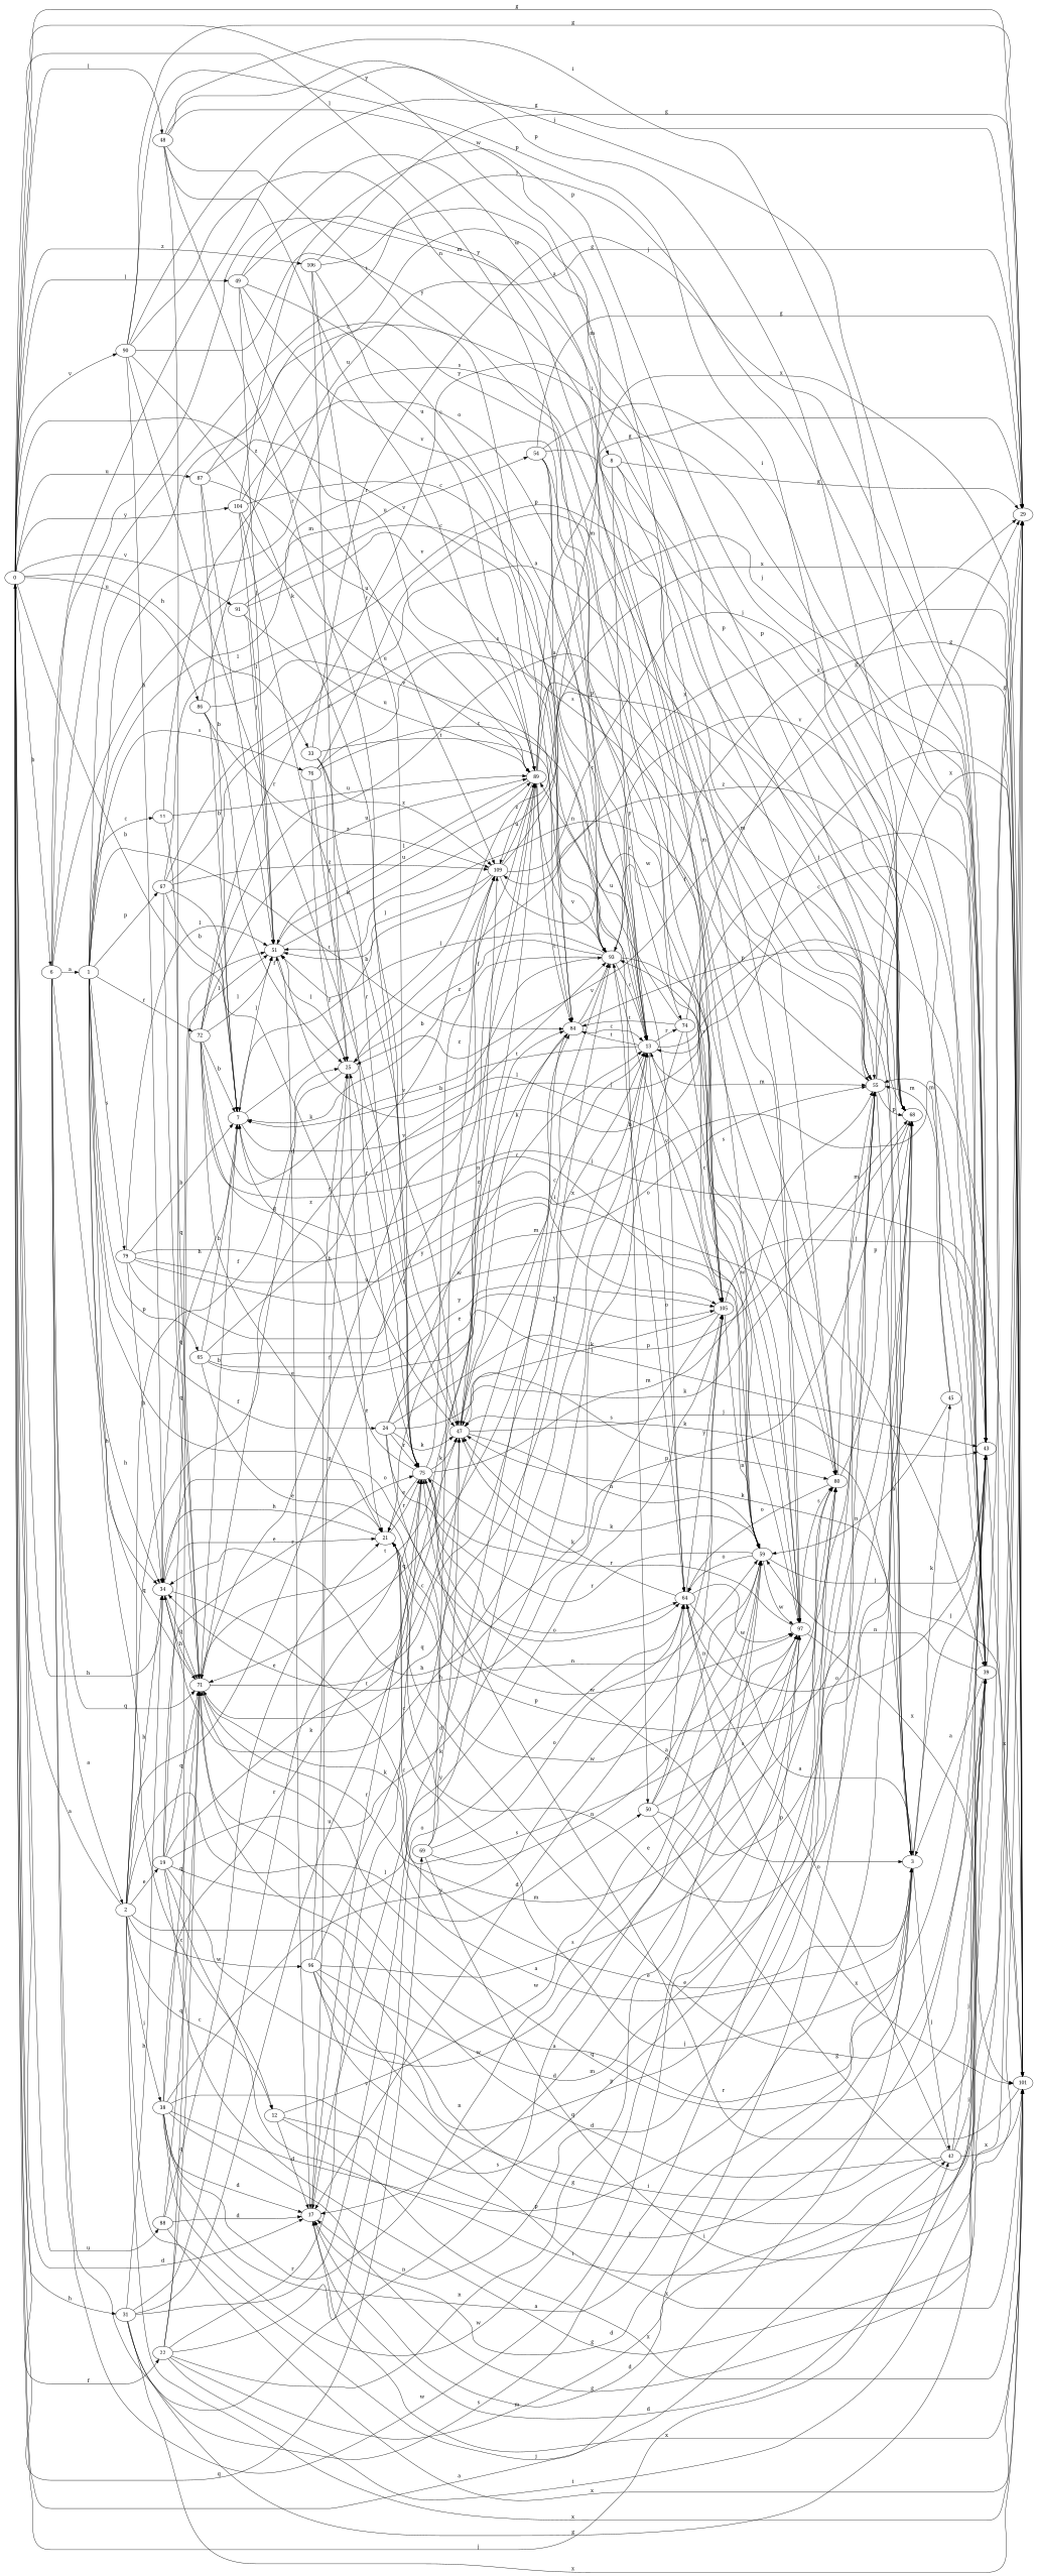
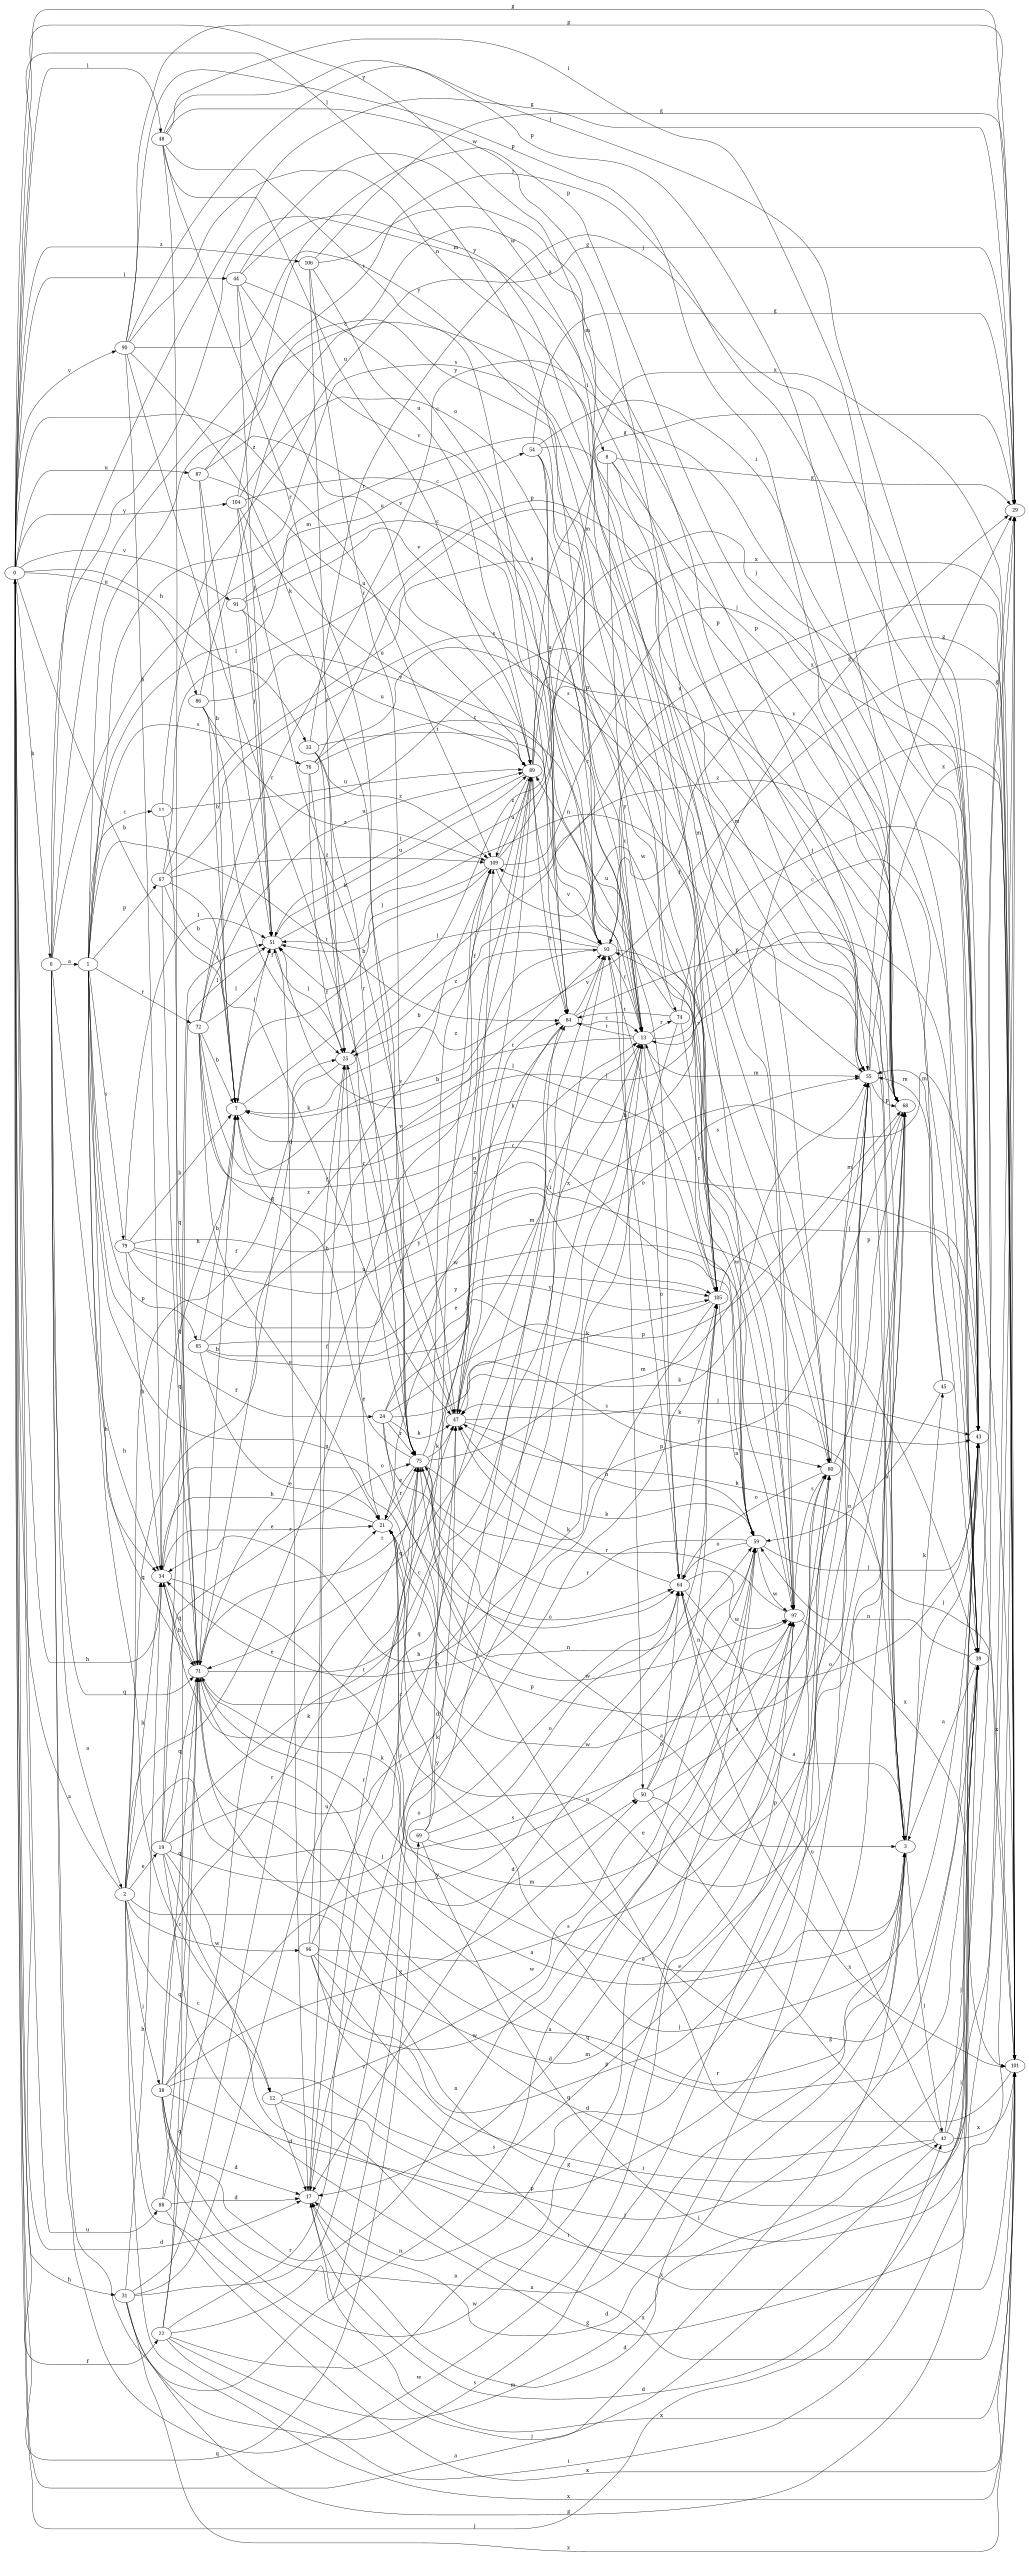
  strict digraph {
    fontname="Noto Serif"
    rankdir=LR
    node [fontname="Noto Serif"]
    edge [fontname="Noto Serif"]
    0
    6
    7
    17
    22
    29
    31
    33
    34
    42
    48
-   49
+   49 [label=44]
    50
    69
    86
    87
    88
    90
    91
    104
    105
    106
    109
    1
    71
    2
    43
    55
    59
    74
    97
    51
    25
    101
    75
    64
    39
    80
    89
    93
    84
    3
    21
    13
    68
    47
    8
    11
    12
    24
    54
    65
    67
    72
    n55 [label=76]
    79
    19
    38
    96
    45
    0 -> 6 [label=b]
    0 -> 7 [label=b]
    0 -> 17 [label=d]
    0 -> 22 [label=f]
    0 -> 29 [label=g]
    0 -> 31 [label=h]
    0 -> 33 [label=h]
    0 -> 34 [label=h]
    0 -> 42 [label=j]
    0 -> 48 [label=l]
    0 -> 49 [label=l]
    0 -> 50 [label=l]
    0 -> 69 [label=q]
    0 -> 86 [label=u]
    0 -> 87 [label=u]
    0 -> 88 [label=u]
    0 -> 90 [label=v]
    0 -> 91 [label=v]
    0 -> 104 [label=y]
    0 -> 105 [label=y]
    0 -> 106 [label=z]
    0 -> 109 [label=z]
    6 -> 29 [label=g]
    6 -> 34 [label=h]
    6 -> 1 [label=a]
    6 -> 71 [label=q]
    6 -> 2 [label=a]
    6 -> 43 [label=j]
    6 -> 55 [label=m]
    6 -> 59 [label=n]
    6 -> 74 [label=r]
    6 -> 97 [label=w]
    7 -> 29 [label=g]
    7 -> 34 [label=h]
    7 -> 43 [label=j]
    7 -> 51 [label=l]
    17 -> 25 [label=f]
    17 -> 101 [label=x]
    17 -> 75 [label=r]
    22 -> 71 [label=q]
    22 -> 55 [label=m]
    22 -> 59 [label=n]
    22 -> 51 [label=l]
    22 -> 75 [label=r]
    22 -> 64 [label=o]
    22 -> 39 [label=i]
    31 -> 29 [label=g]
    31 -> 34 [label=h]
    31 -> 101 [label=x]
    31 -> 75 [label=r]
    31 -> 80 [label=s]
    31 -> 89 [label=u]
    31 -> 93 [label=v]
    33 -> 109 [label=z]
    33 -> 43 [label=j]
    33 -> 25 [label=f]
    33 -> 75 [label=r]
    33 -> 84 [label=t]
    34 -> 71 [label=q]
    34 -> 3 [label=a]
    34 -> 21 [label=e]
    34 -> 13 [label=c]
    34 -> 68 [label=p]
    42 -> 17 [label=d]
    42 -> 71 [label=q]
    42 -> 43 [label=j]
    42 -> 101 [label=x]
    42 -> 64 [label=o]
    42 -> 39 [label=i]
    48 -> 71 [label=q]
    48 -> 97 [label=w]
    48 -> 75 [label=r]
    48 -> 39 [label=i]
    48 -> 89 [label=u]
    48 -> 84 [label=t]
    48 -> 68 [label=p]
    49 -> 105 [label=y]
    49 -> 97 [label=w]
    49 -> 51 [label=l]
    49 -> 89 [label=u]
    49 -> 93 [label=v]
    49 -> 13 [label=c]
    50 -> 29 [label=g]
    50 -> 59 [label=n]
    50 -> 64 [label=o]
    50 -> 80 [label=s]
    50 -> 68 [label=p]
    69 -> 109 [label=z]
    69 -> 59 [label=n]
    69 -> 64 [label=o]
    69 -> 39 [label=i]
    69 -> 47 [label=k]
    86 -> 7 [label=b]
    86 -> 109 [label=z]
    86 -> 25 [label=f]
    86 -> 93 [label=v]
    86 -> 3 [label=a]
    87 -> 7 [label=b]
    87 -> 105 [label=y]
    87 -> 51 [label=l]
    87 -> 89 [label=u]
    87 -> 93 [label=v]
    88 -> 17 [label=d]
    88 -> 71 [label=q]
    88 -> 101 [label=x]
    88 -> 21 [label=e]
    90 -> 29 [label=g]
    90 -> 34 [label=h]
    90 -> 105 [label=y]
    90 -> 43 [label=j]
    90 -> 59 [label=n]
    90 -> 75 [label=r]
    90 -> 68 [label=p]
    90 -> 47 [label=k]
    91 -> 51 [label=l]
    91 -> 89 [label=u]
    91 -> 93 [label=v]
    91 -> 13 [label=c]
    104 -> 51 [label=l]
    104 -> 64 [label=o]
    104 -> 89 [label=u]
    104 -> 13 [label=c]
    104 -> 68 [label=p]
    104 -> 47 [label=k]
    105 -> 17 [label=d]
    105 -> 34 [label=h]
    105 -> 43 [label=j]
    105 -> 59 [label=n]
    105 -> 93 [label=v]
    105 -> 47 [label=k]
    106 -> 29 [label=g]
    106 -> 55 [label=m]
    106 -> 25 [label=f]
    106 -> 75 [label=r]
    106 -> 89 [label=u]
    109 -> 7 [label=b]
    109 -> 43 [label=j]
    109 -> 97 [label=w]
    109 -> 51 [label=l]
    109 -> 101 [label=x]
    109 -> 89 [label=u]
    1 -> 34 [label=h]
    1 -> 71 [label=q]
    1 -> 64 [label=o]
    1 -> 80 [label=s]
    1 -> 84 [label=t]
    1 -> 8 [label=c]
    1 -> 11 [label=c]
    1 -> 12 [label=c]
    1 -> 24 [label=f]
    1 -> 54 [label=m]
    1 -> 65 [label=p]
    1 -> 67 [label=p]
    1 -> 72 [label=r]
    1 -> n55 [label=s]
    1 -> 79 [label=s]
    71 -> 7 [label=b]
    71 -> 34 [label=h]
    71 -> 55 [label=m]
    71 -> 80 [label=s]
    71 -> 89 [label=u]
    71 -> 84 [label=t]
    71 -> 3 [label=a]
    71 -> 13 [label=c]
    2 -> 0 [label=a]
    2 -> 29 [label=g]
    2 -> 34 [label=h]
    2 -> 42 [label=j]
    2 -> 50 [label=l]
    2 -> 109 [label=z]
    2 -> 25 [label=f]
    2 -> 101 [label=x]
    2 -> 89 [label=u]
    2 -> 12 [label=c]
    2 -> 19 [label=e]
    2 -> 38 [label=i]
    2 -> 96 [label=w]
    43 -> 17 [label=d]
    43 -> 101 [label=x]
    43 -> 64 [label=o]
    55 -> 17 [label=d]
    55 -> 29 [label=g]
    55 -> 51 [label=n]
    55 -> 101 [label=x]
    55 -> 3 [label=a]
    55 -> 68 [label=p]
    59 -> 43 [label=j]
    59 -> 97 [label=w]
    59 -> 51 [label=l]
    59 -> 75 [label=r]
    59 -> 64 [label=o]
    59 -> 13 [label=c]
    59 -> 47 [label=k]
    74 -> 29 [label=g]
    74 -> 34 [label=h]
    74 -> 97 [label=w]
    74 -> 89 [label=u]
    74 -> 84 [label=t]
    97 -> 17 [label=d]
    97 -> 101 [label=x]
    97 -> 75 [label=r]
    97 -> 80 [label=s]
    97 -> 93 [label=v]
    51 -> 17 [label=d]
    51 -> 89 [label=u]
    51 -> 68 [label=p]
    25 -> 71 [label=q]
    25 -> 51 [label=l]
    25 -> 101 [label=x]
    25 -> 21 [label=e]
    101 -> 7 [label=b]
    101 -> 25 [label=f]
    101 -> 75 [label=r]
    101 -> 47 [label=k]
    75 -> 7 [label=b]
    75 -> 109 [label=z]
    75 -> 55 [label=m]
    75 -> 64 [label=o]
    75 -> 3 [label=a]
    75 -> 21 [label=e]
    75 -> 68 [label=p]
    75 -> 47 [label=k]
    64 -> 105 [label=y]
    64 -> 97 [label=w]
    64 -> 101 [label=x]
    64 -> 3 [label=a]
    64 -> 47 [label=k]
    39 -> 29 [label=g]
    39 -> 71 [label=q]
    39 -> 55 [label=m]
    39 -> 59 [label=n]
    39 -> 93 [label=v]
    39 -> 3 [label=a]
    39 -> 21 [label=e]
    39 -> 13 [label=c]
    80 -> 55 [label=m]
    80 -> 64 [label=o]
    80 -> 68 [label=p]
    89 -> 109 [label=z]
    89 -> 43 [label=j]
    89 -> 55 [label=m]
    89 -> 51 [label=l]
    89 -> 101 [label=x]
    89 -> 93 [label=v]
    89 -> 84 [label=t]
    89 -> 21 [label=e]
    93 -> 7 [label=b]
    93 -> 71 [label=q]
    93 -> 51 [label=l]
    93 -> 25 [label=f]
    93 -> 101 [label=x]
    93 -> 64 [label=o]
    93 -> 80 [label=s]
    93 -> 13 [label=c]
    84 -> 17 [label=d]
    84 -> 93 [label=v]
    84 -> 13 [label=c]
    84 -> 68 [label=p]
    84 -> 47 [label=k]
    3 -> 0 [label=a]
    3 -> 17 [label=d]
    3 -> 42 [label=j]
    3 -> 43 [label=j]
    3 -> 21 [label=e]
    3 -> 47 [label=k]
    3 -> 45 [label=k]
    21 -> 34 [label=h]
    21 -> 43 [label=j]
    21 -> 97 [label=w]
    21 -> 75 [label=r]
    13 -> 7 [label=b]
    13 -> 71 [label=q]
    13 -> 43 [label=j]
    13 -> 55 [label=m]
    13 -> 74 [label=r]
    13 -> 64 [label=o]
    13 -> 84 [label=t]
    68 -> 21 [label=e]
    68 -> 47 [label=k]
    47 -> 109 [label=z]
    47 -> 43 [label=j]
    47 -> 59 [label=n]
    47 -> 25 [label=f]
    47 -> 84 [label=t]
    47 -> 13 [label=c]
    8 -> 29 [label=g]
    8 -> 55 [label=m]
    8 -> 13 [label=c]
    8 -> 68 [label=p]
    11 -> 29 [label=g]
    11 -> 71 [label=q]
    11 -> 89 [label=u]
    12 -> 17 [label=d]
    12 -> 43 [label=j]
    12 -> 97 [label=w]
    12 -> 101 [label=x]
    24 -> 105 [label=y]
    24 -> 59 [label=n]
    24 -> 97 [label=w]
    24 -> 75 [label=r]
    24 -> 80 [label=s]
    24 -> 13 [label=c]
    24 -> 68 [label=p]
    24 -> 47 [label=k]
    54 -> 29 [label=g]
    54 -> 105 [label=y]
    54 -> 39 [label=i]
    54 -> 84 [label=t]
    54 -> 13 [label=c]
    54 -> 68 [label=p]
    65 -> 7 [label=b]
    65 -> 105 [label=y]
    65 -> 43 [label=j]
    65 -> 55 [label=m]
    65 -> 93 [label=v]
    65 -> 21 [label=e]
    67 -> 7 [label=b]
    67 -> 109 [label=z]
    67 -> 71 [label=q]
    67 -> 80 [label=s]
    67 -> 3 [label=a]
    67 -> 68 [label=p]
    67 -> 47 [label=k]
    72 -> 7 [label=b]
    72 -> 43 [label=j]
    72 -> 59 [label=n]
    72 -> 51 [label=l]
    72 -> 39 [label=i]
    72 -> 89 [label=u]
    72 -> 93 [label=v]
    72 -> 3 [label=a]
    72 -> 21 [label=e]
    n55 -> 55 [label=m]
    n55 -> 25 [label=f]
    n55 -> 75 [label=r]
    n55 -> 80 [label=s]
    n55 -> 13 [label=c]
    79 -> 7 [label=b]
    79 -> 34 [label=h]
    79 -> 105 [label=y]
    79 -> 97 [label=w]
    79 -> 51 [label=l]
    79 -> 101 [label=x]
    79 -> 39 [label=i]
    19 -> 29 [label=g]
    19 -> 105 [label=y]
    19 -> 71 [label=q]
    19 -> 97 [label=w]
    19 -> 51 [label=l]
    19 -> 75 [label=r]
    19 -> 39 [label=i]
    19 -> 84 [label=t]
    19 -> 13 [label=c]
    38 -> 17 [label=d]
-   38 -> 29 [label=g]
+   38 -> 50 [label=g]
    38 -> 105 [label=y]
    38 -> 71 [label=q]
    38 -> 59 [label=n]
    38 -> 97 [label=w]
    38 -> 80 [label=s]
    38 -> 3 [label=a]
    38 -> 68 [label=p]
    38 -> 47 [label=k]
    96 -> 55 [label=m]
    96 -> 25 [label=f]
    96 -> 101 [label=x]
    96 -> 39 [label=i]
    96 -> 80 [label=s]
    96 -> 68 [label=p]
    96 -> 47 [label=k]
    45 -> 109 [label=z]
    45 -> 55 [label=m]
    45 -> 59 [label=n]
  }
